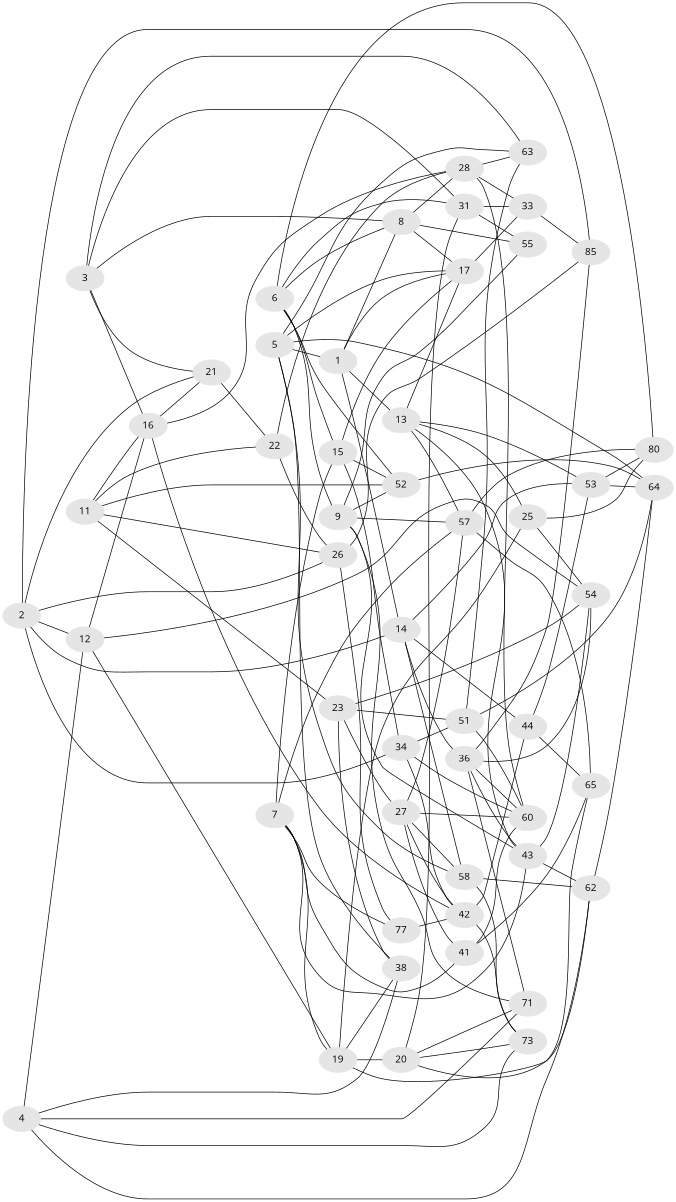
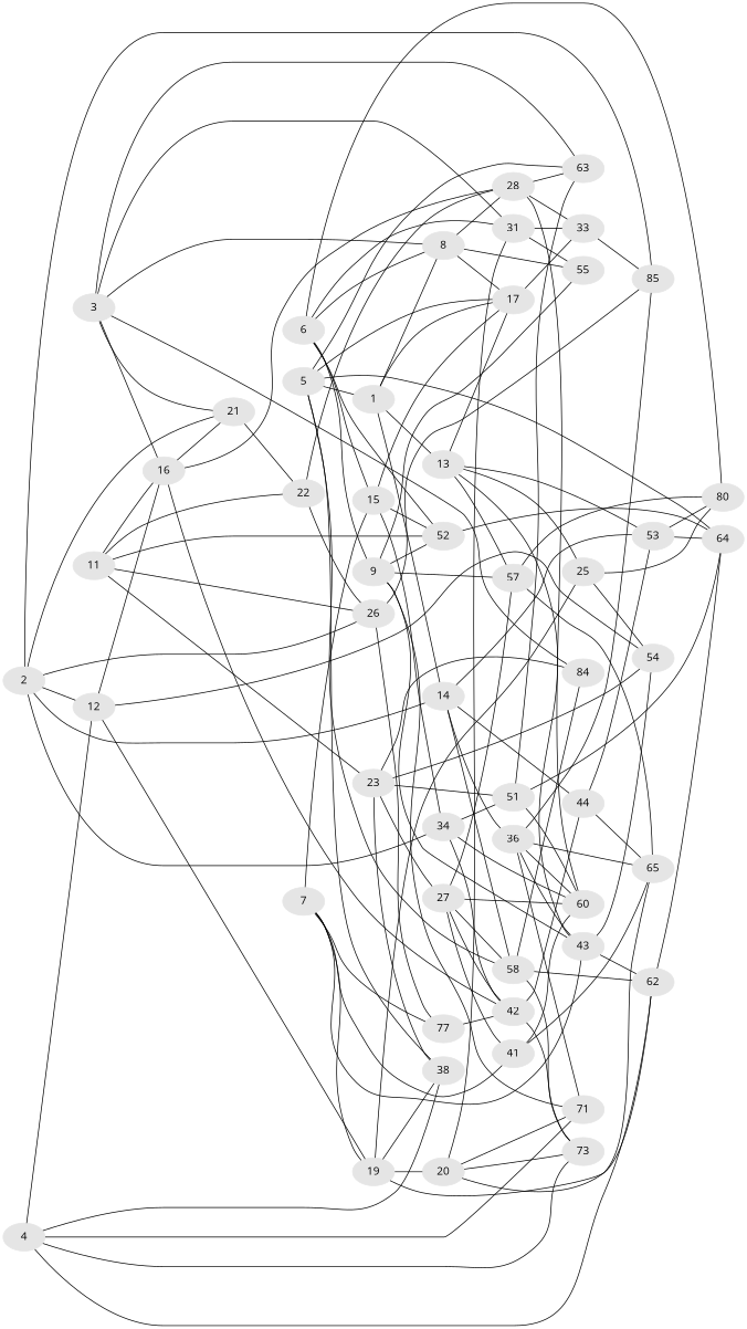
  graph {
    fontname="Open Sans"
    rankdir=LR
    node [color=gray90 fontname="Open Sans" style=filled]
    edge [fontname="Open Sans"]
    8 [super="+39"]
    17 [super="+89"]
    28 [super="+30"]
    55
    1
    13 [super="+29"]
    14 [super="+32"]
    25 [super="+35"]
    43 [super="+44"]
    57 [super="+67"]
    53 [super="+66"]
    58 [super="+75"]
    36 [super="+70"]
    n14 [label=44]
    33 [super="+87"]
    2 [super="+45"]
    12 [super="+88"]
    21
    26 [super="+40"]
    34 [super="+77"]
    85
    16 [super="+48"]
    19 [super="+47"]
    54 [super="+82"]
    22
    n26 [label=77]
    42 [super="+68"]
    51 [super="+61"]
    60 [super="+78"]
    3 [super="+18"]
    31 [super="+46"]
    63
+   84
    4 [super="+72"]
    38
    62
    71
    73
    80
    64 [super="+69"]
    5 [super="+50"]
    6 [super="+24"]
    9 [super="+10"]
    15 [super="+83"]
    52 [super="+56"]
    7 [super="+79"]
    41
    20 [super="+86"]
    65
    11 [super="+76"]
    23 [super="+59"]
    27 [super="+74"]
    8 -- 17
    8 -- 28
    8 -- 55
    17 -- 33
    28 -- 33
    28 -- 60
    28 -- 63
    1 -- 8
    1 -- 17
    1 -- 13
    1 -- 14
    13 -- 17
    13 -- 25
    13 -- 43
    13 -- 57
    13 -- 53
    14 -- 53
    14 -- 58
    14 -- 36
    14 -- n14
    25 -- 54 [weight=2]
    25 -- 80
    43 -- 54
    43 -- 62
    57 -- 80
    57 -- 65
    53 -- 80
    53 -- 64 [weight=2]
+   58 -- 84
    58 -- 62
    58 -- 73
    36 -- 43
    36 -- 85
-   36 -- 54
+   36 -- 65
    36 -- 60
    36 -- 71
    n14 -- 53
    n14 -- 65
    33 -- 85
    2 -- 14
    2 -- 12
    2 -- 21
    2 -- 26
    2 -- 34
    2 -- 85
    12 -- 16
    12 -- 19
    12 -- 54
    21 -- 22
    26 -- 85
    26 -- n26
    34 -- 42
    34 -- 51 [weight=2]
    34 -- 60
    16 -- 28
    16 -- 21
    16 -- 42
    19 -- 25
    19 -- 38
    19 -- 20
    19 -- 65
    22 -- 28
    22 -- 26
    n26 -- 42
    42 -- n14
    42 -- 73
    51 -- 60
    51 -- 63
    51 -- 64
    3 -- 8
    3 -- 21
    3 -- 16
    3 -- 31
    3 -- 63
+   3 -- 84
    31 -- 55
    31 -- 33
    4 -- 12
    4 -- 38
    4 -- 62
    4 -- 71
    4 -- 73
    62 -- 64
    5 -- 17
    5 -- 1
    5 -- 58
    5 -- 63
    5 -- 38
    5 -- 64
    6 -- 8
    6 -- 31
    6 -- 80
    6 -- 9
    6 -- 15
    6 -- 52
    9 -- 55
    9 -- 43
    9 -- 57
    9 -- 71
    9 -- 52
    15 -- 17
    15 -- 34
    15 -- 52 [weight=2]
    52 -- 64
    7 -- 43
-   7 -- 57
    7 -- 19
    7 -- n26
    7 -- 15
    7 -- 41
    41 -- 60
    41 -- 65
    20 -- 31 [weight=2]
    20 -- 62
    20 -- 71
    20 -- 73
    11 -- 26 [weight=2]
    11 -- 16
    11 -- 22
    11 -- 52
    11 -- 23
    23 -- 54
    23 -- 51
+   23 -- 84
    23 -- 38
    23 -- 27
    27 -- 57
    27 -- 58
    27 -- 42
    27 -- 60
    27 -- 41
  }
